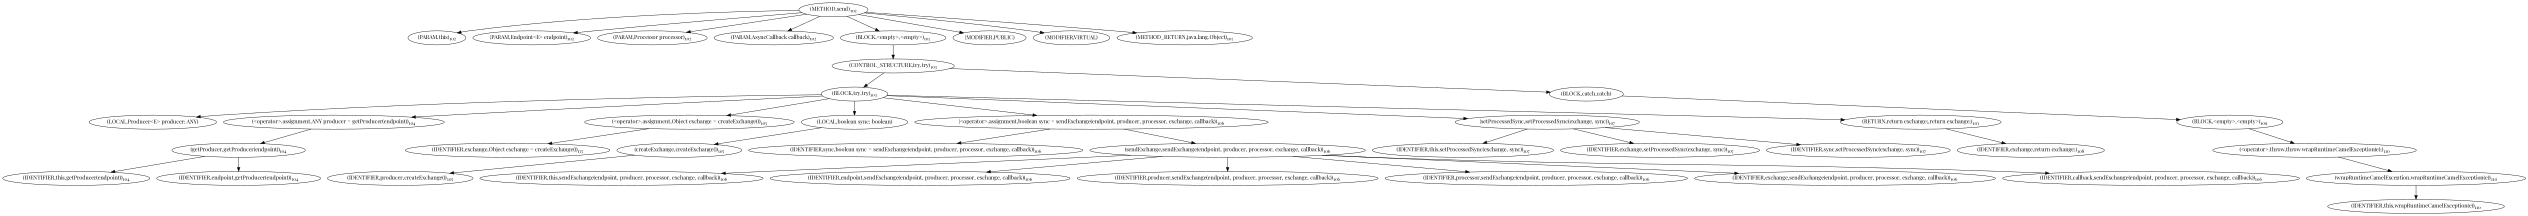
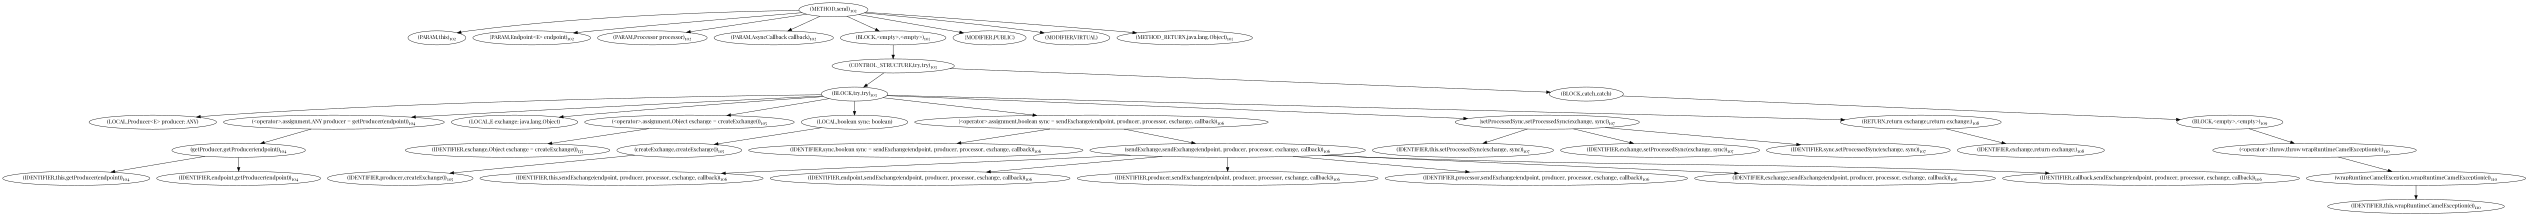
  digraph {
    fontname="Playfair Display"
    node [fontname="Playfair Display"]
    edge [fontname="Playfair Display"]
    n1 [label=<(METHOD,send)<SUB>102</SUB>>]
    n2 [label=<(PARAM,this)<SUB>102</SUB>>]
    n3 [label=<(PARAM,Endpoint&lt;E&gt; endpoint)<SUB>102</SUB>>]
    n4 [label=<(PARAM,Processor processor)<SUB>102</SUB>>]
    n5 [label=<(PARAM,AsyncCallback callback)<SUB>102</SUB>>]
    n6 [label=<(BLOCK,&lt;empty&gt;,&lt;empty&gt;)<SUB>102</SUB>>]
    n7 [label=<(MODIFIER,PUBLIC)>]
    n8 [label=<(MODIFIER,VIRTUAL)>]
    n9 [label=<(METHOD_RETURN,java.lang.Object)<SUB>102</SUB>>]
    n10 [label=<(CONTROL_STRUCTURE,try,try)<SUB>103</SUB>>]
    n11 [label=<(BLOCK,try,try)<SUB>103</SUB>>]
    n12 [label=<(BLOCK,catch,catch)>]
    n13 [label=<(LOCAL,Producer&lt;E&gt; producer: ANY)>]
    n14 [label=<(&lt;operator&gt;.assignment,ANY producer = getProducer(endpoint))<SUB>104</SUB>>]
+   n15 [label=<(LOCAL,E exchange: java.lang.Object)>]
    n16 [label=<(&lt;operator&gt;.assignment,Object exchange = createExchange())<SUB>105</SUB>>]
    n17 [label=<(LOCAL,boolean sync: boolean)>]
    n18 [label=<(&lt;operator&gt;.assignment,boolean sync = sendExchange(endpoint, producer, processor, exchange, callback))<SUB>106</SUB>>]
    n19 [label=<(setProcessedSync,setProcessedSync(exchange, sync))<SUB>107</SUB>>]
-   n20 [label=<(RETURN,return exchange;,return exchange;)<SUB>103</SUB>>]
+   n20 [label=<(RETURN,return exchange;,return exchange;)<SUB>108</SUB>>]
    n21 [label=<(BLOCK,&lt;empty&gt;,&lt;empty&gt;)<SUB>109</SUB>>]
    n22 [label=<(getProducer,getProducer(endpoint))<SUB>104</SUB>>]
    n23 [label=<(IDENTIFIER,exchange,Object exchange = createExchange())<SUB>135</SUB>>]
    n24 [label=<(createExchange,createExchange())<SUB>105</SUB>>]
    n25 [label=<(IDENTIFIER,sync,boolean sync = sendExchange(endpoint, producer, processor, exchange, callback))<SUB>106</SUB>>]
    n26 [label=<(sendExchange,sendExchange(endpoint, producer, processor, exchange, callback))<SUB>106</SUB>>]
    n27 [label=<(IDENTIFIER,this,setProcessedSync(exchange, sync))<SUB>107</SUB>>]
    n28 [label=<(IDENTIFIER,exchange,setProcessedSync(exchange, sync))<SUB>107</SUB>>]
    n29 [label=<(IDENTIFIER,sync,setProcessedSync(exchange, sync))<SUB>107</SUB>>]
    n30 [label=<(IDENTIFIER,exchange,return exchange;)<SUB>108</SUB>>]
    n31 [label=<(IDENTIFIER,this,getProducer(endpoint))<SUB>104</SUB>>]
    n32 [label=<(IDENTIFIER,endpoint,getProducer(endpoint))<SUB>104</SUB>>]
    n33 [label=<(IDENTIFIER,producer,createExchange())<SUB>105</SUB>>]
    n34 [label=<(IDENTIFIER,this,sendExchange(endpoint, producer, processor, exchange, callback))<SUB>106</SUB>>]
    n35 [label=<(IDENTIFIER,endpoint,sendExchange(endpoint, producer, processor, exchange, callback))<SUB>106</SUB>>]
    n36 [label=<(IDENTIFIER,producer,sendExchange(endpoint, producer, processor, exchange, callback))<SUB>106</SUB>>]
    n37 [label=<(IDENTIFIER,processor,sendExchange(endpoint, producer, processor, exchange, callback))<SUB>106</SUB>>]
    n38 [label=<(IDENTIFIER,exchange,sendExchange(endpoint, producer, processor, exchange, callback))<SUB>106</SUB>>]
    n39 [label=<(IDENTIFIER,callback,sendExchange(endpoint, producer, processor, exchange, callback))<SUB>106</SUB>>]
    n40 [label=<(&lt;operator&gt;.throw,throw wrapRuntimeCamelException(e);)<SUB>110</SUB>>]
    n41 [label=<(wrapRuntimeCamelException,wrapRuntimeCamelException(e))<SUB>110</SUB>>]
    n42 [label=<(IDENTIFIER,this,wrapRuntimeCamelException(e))<SUB>110</SUB>>]
    n1 -> n2
    n1 -> n3
    n1 -> n4
    n1 -> n5
    n1 -> n6
    n1 -> n7
    n1 -> n8
    n1 -> n9
    n6 -> n10
    n10 -> n11
    n10 -> n12
    n11 -> n13
    n11 -> n14
+   n11 -> n15
    n11 -> n16
    n11 -> n17
    n11 -> n18
    n11 -> n19
    n11 -> n20
    n12 -> n21
    n14 -> n22
    n16 -> n23
    n17 -> n24
    n18 -> n25
    n18 -> n26
    n19 -> n27
    n19 -> n28
    n19 -> n29
    n20 -> n30
    n21 -> n40
    n22 -> n31
    n22 -> n32
    n24 -> n33
    n26 -> n34
    n26 -> n35
    n26 -> n36
    n26 -> n37
    n26 -> n38
    n26 -> n39
    n40 -> n41
    n41 -> n42
  }
